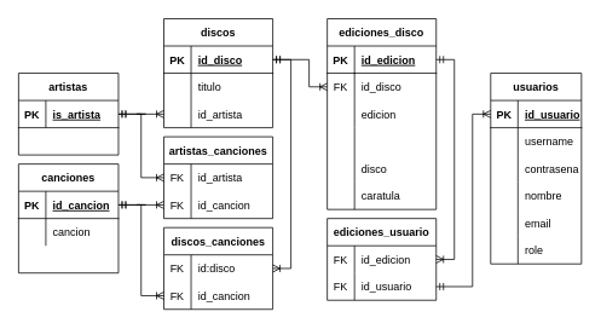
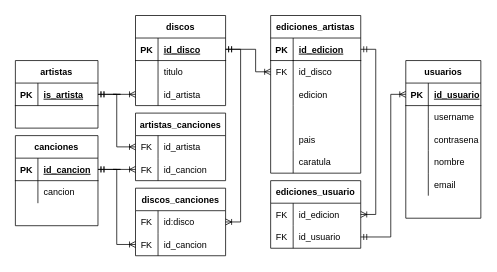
  <mxCell id="0" />
  <mxCell id="1" parent="0" />
  <mxCell id="2" value="artistas" style="shape=table;startSize=30;container=1;collapsible=1;childLayout=tableLayout;fixedRows=1;rowLines=0;fontStyle=1;align=center;resizeLast=1;" parent="1" vertex="1"><mxGeometry x="20" y="80" width="110" height="90" as="geometry"><mxRectangle x="120" y="30" width="80" height="30" as="alternateBounds" /></mxGeometry></mxCell>
  <mxCell id="3" value="" style="shape=partialRectangle;collapsible=0;dropTarget=0;pointerEvents=0;fillColor=none;points=[[0,0.5],[1,0.5]];portConstraint=eastwest;top=0;left=0;right=0;bottom=1;" parent="2" vertex="1"><mxGeometry y="30" width="110" height="30" as="geometry" /></mxCell>
  <mxCell id="4" value="PK" style="shape=partialRectangle;overflow=hidden;connectable=0;fillColor=none;top=0;left=0;bottom=0;right=0;fontStyle=1;" parent="3" vertex="1"><mxGeometry width="30" height="30" as="geometry"><mxRectangle width="30" height="30" as="alternateBounds" /></mxGeometry></mxCell>
  <mxCell id="5" value="is_artista" style="shape=partialRectangle;overflow=hidden;connectable=0;fillColor=none;top=0;left=0;bottom=0;right=0;align=left;spacingLeft=6;fontStyle=5;" parent="3" vertex="1"><mxGeometry x="30" width="80" height="30" as="geometry"><mxRectangle width="80" height="30" as="alternateBounds" /></mxGeometry></mxCell>
  <mxCell id="6" value="" style="shape=partialRectangle;collapsible=0;dropTarget=0;pointerEvents=0;fillColor=none;points=[[0,0.5],[1,0.5]];portConstraint=eastwest;top=0;left=0;right=0;bottom=0;" parent="2" vertex="1"><mxGeometry y="60" width="110" height="30" as="geometry" /></mxCell>
  <mxCell id="7" value="" style="shape=partialRectangle;overflow=hidden;connectable=0;fillColor=none;top=0;left=0;bottom=0;right=0;" parent="6" vertex="1"><mxGeometry width="30" height="30" as="geometry"><mxRectangle width="30" height="30" as="alternateBounds" /></mxGeometry></mxCell>
  <mxCell id="8" value="canciones" style="shape=table;startSize=30;container=1;collapsible=1;childLayout=tableLayout;fixedRows=1;rowLines=0;fontStyle=1;align=center;resizeLast=1;" vertex="1" parent="1"><mxGeometry x="20" y="180" width="110" height="120" as="geometry"><mxRectangle x="120" y="30" width="80" height="30" as="alternateBounds" /></mxGeometry></mxCell>
  <mxCell id="9" value="" style="shape=partialRectangle;collapsible=0;dropTarget=0;pointerEvents=0;fillColor=none;points=[[0,0.5],[1,0.5]];portConstraint=eastwest;top=0;left=0;right=0;bottom=1;" vertex="1" parent="8"><mxGeometry y="30" width="110" height="30" as="geometry" /></mxCell>
  <mxCell id="10" value="PK" style="shape=partialRectangle;overflow=hidden;connectable=0;fillColor=none;top=0;left=0;bottom=0;right=0;fontStyle=1;" vertex="1" parent="9"><mxGeometry width="30" height="30" as="geometry"><mxRectangle width="30" height="30" as="alternateBounds" /></mxGeometry></mxCell>
  <mxCell id="11" value="id_cancion" style="shape=partialRectangle;overflow=hidden;connectable=0;fillColor=none;top=0;left=0;bottom=0;right=0;align=left;spacingLeft=6;fontStyle=5;" vertex="1" parent="9"><mxGeometry x="30" width="80" height="30" as="geometry"><mxRectangle width="80" height="30" as="alternateBounds" /></mxGeometry></mxCell>
  <mxCell id="12" value="" style="shape=partialRectangle;collapsible=0;dropTarget=0;pointerEvents=0;fillColor=none;points=[[0,0.5],[1,0.5]];portConstraint=eastwest;top=0;left=0;right=0;bottom=0;" vertex="1" parent="8"><mxGeometry y="60" width="110" height="30" as="geometry" /></mxCell>
  <mxCell id="13" value="" style="shape=partialRectangle;overflow=hidden;connectable=0;fillColor=none;top=0;left=0;bottom=0;right=0;" vertex="1" parent="12"><mxGeometry width="30" height="30" as="geometry"><mxRectangle width="30" height="30" as="alternateBounds" /></mxGeometry></mxCell>
  <mxCell id="14" value="cancion" style="shape=partialRectangle;overflow=hidden;connectable=0;fillColor=none;top=0;left=0;bottom=0;right=0;align=left;spacingLeft=6;" vertex="1" parent="12"><mxGeometry x="30" width="80" height="30" as="geometry"><mxRectangle width="80" height="30" as="alternateBounds" /></mxGeometry></mxCell>
  <mxCell id="15" style="shape=partialRectangle;collapsible=0;dropTarget=0;pointerEvents=0;fillColor=none;points=[[0,0.5],[1,0.5]];portConstraint=eastwest;top=0;left=0;right=0;bottom=0;" vertex="1" parent="8"><mxGeometry y="90" width="110" height="30" as="geometry" /></mxCell>
  <mxCell id="16" style="shape=partialRectangle;overflow=hidden;connectable=0;fillColor=none;top=0;left=0;bottom=0;right=0;" vertex="1" parent="15"><mxGeometry width="30" height="30" as="geometry"><mxRectangle width="30" height="30" as="alternateBounds" /></mxGeometry></mxCell>
  <mxCell id="17" value="artistas_canciones" style="shape=table;startSize=30;container=1;collapsible=1;childLayout=tableLayout;fixedRows=1;rowLines=0;fontStyle=1;align=center;resizeLast=1;" vertex="1" parent="1"><mxGeometry x="180" y="150" width="120" height="90" as="geometry"><mxRectangle x="120" y="30" width="80" height="30" as="alternateBounds" /></mxGeometry></mxCell>
  <mxCell id="18" value="" style="shape=partialRectangle;collapsible=0;dropTarget=0;pointerEvents=0;fillColor=none;points=[[0,0.5],[1,0.5]];portConstraint=eastwest;top=0;left=0;right=0;bottom=0;" vertex="1" parent="17"><mxGeometry y="30" width="120" height="30" as="geometry" /></mxCell>
  <mxCell id="19" value="FK" style="shape=partialRectangle;overflow=hidden;connectable=0;fillColor=none;top=0;left=0;bottom=0;right=0;" vertex="1" parent="18"><mxGeometry width="30" height="30" as="geometry"><mxRectangle width="30" height="30" as="alternateBounds" /></mxGeometry></mxCell>
  <mxCell id="20" value="id_artista" style="shape=partialRectangle;overflow=hidden;connectable=0;fillColor=none;top=0;left=0;bottom=0;right=0;align=left;spacingLeft=6;" vertex="1" parent="18"><mxGeometry x="30" width="90" height="30" as="geometry"><mxRectangle width="90" height="30" as="alternateBounds" /></mxGeometry></mxCell>
  <mxCell id="21" style="shape=partialRectangle;collapsible=0;dropTarget=0;pointerEvents=0;fillColor=none;points=[[0,0.5],[1,0.5]];portConstraint=eastwest;top=0;left=0;right=0;bottom=0;" vertex="1" parent="17"><mxGeometry y="60" width="120" height="30" as="geometry" /></mxCell>
  <mxCell id="22" value="FK" style="shape=partialRectangle;overflow=hidden;connectable=0;fillColor=none;top=0;left=0;bottom=0;right=0;" vertex="1" parent="21"><mxGeometry width="30" height="30" as="geometry"><mxRectangle width="30" height="30" as="alternateBounds" /></mxGeometry></mxCell>
  <mxCell id="23" value="id_cancion" style="shape=partialRectangle;overflow=hidden;connectable=0;fillColor=none;top=0;left=0;bottom=0;right=0;align=left;spacingLeft=6;" vertex="1" parent="21"><mxGeometry x="30" width="90" height="30" as="geometry"><mxRectangle width="90" height="30" as="alternateBounds" /></mxGeometry></mxCell>
  <mxCell id="24" value="discos_canciones" style="shape=table;startSize=30;container=1;collapsible=1;childLayout=tableLayout;fixedRows=1;rowLines=0;fontStyle=1;align=center;resizeLast=1;" vertex="1" parent="1"><mxGeometry x="180" y="250" width="120" height="90" as="geometry"><mxRectangle x="120" y="30" width="80" height="30" as="alternateBounds" /></mxGeometry></mxCell>
  <mxCell id="25" value="" style="shape=partialRectangle;collapsible=0;dropTarget=0;pointerEvents=0;fillColor=none;points=[[0,0.5],[1,0.5]];portConstraint=eastwest;top=0;left=0;right=0;bottom=0;" vertex="1" parent="24"><mxGeometry y="30" width="120" height="30" as="geometry" /></mxCell>
  <mxCell id="26" value="FK" style="shape=partialRectangle;overflow=hidden;connectable=0;fillColor=none;top=0;left=0;bottom=0;right=0;" vertex="1" parent="25"><mxGeometry width="30" height="30" as="geometry"><mxRectangle width="30" height="30" as="alternateBounds" /></mxGeometry></mxCell>
  <mxCell id="27" value="id:disco" style="shape=partialRectangle;overflow=hidden;connectable=0;fillColor=none;top=0;left=0;bottom=0;right=0;align=left;spacingLeft=6;" vertex="1" parent="25"><mxGeometry x="30" width="90" height="30" as="geometry"><mxRectangle width="90" height="30" as="alternateBounds" /></mxGeometry></mxCell>
  <mxCell id="28" style="shape=partialRectangle;collapsible=0;dropTarget=0;pointerEvents=0;fillColor=none;points=[[0,0.5],[1,0.5]];portConstraint=eastwest;top=0;left=0;right=0;bottom=0;" vertex="1" parent="24"><mxGeometry y="60" width="120" height="30" as="geometry" /></mxCell>
  <mxCell id="29" value="FK" style="shape=partialRectangle;overflow=hidden;connectable=0;fillColor=none;top=0;left=0;bottom=0;right=0;" vertex="1" parent="28"><mxGeometry width="30" height="30" as="geometry"><mxRectangle width="30" height="30" as="alternateBounds" /></mxGeometry></mxCell>
  <mxCell id="30" value="id_cancion" style="shape=partialRectangle;overflow=hidden;connectable=0;fillColor=none;top=0;left=0;bottom=0;right=0;align=left;spacingLeft=6;" vertex="1" parent="28"><mxGeometry x="30" width="90" height="30" as="geometry"><mxRectangle width="90" height="30" as="alternateBounds" /></mxGeometry></mxCell>
  <mxCell id="31" value="discos" style="shape=table;startSize=30;container=1;collapsible=1;childLayout=tableLayout;fixedRows=1;rowLines=0;fontStyle=1;align=center;resizeLast=1;" vertex="1" parent="1"><mxGeometry x="180" y="20" width="120" height="120" as="geometry"><mxRectangle x="120" y="30" width="80" height="30" as="alternateBounds" /></mxGeometry></mxCell>
  <mxCell id="32" value="" style="shape=partialRectangle;collapsible=0;dropTarget=0;pointerEvents=0;fillColor=none;points=[[0,0.5],[1,0.5]];portConstraint=eastwest;top=0;left=0;right=0;bottom=1;" vertex="1" parent="31"><mxGeometry y="30" width="120" height="30" as="geometry" /></mxCell>
  <mxCell id="33" value="PK" style="shape=partialRectangle;overflow=hidden;connectable=0;fillColor=none;top=0;left=0;bottom=0;right=0;fontStyle=1;" vertex="1" parent="32"><mxGeometry width="30" height="30" as="geometry"><mxRectangle width="30" height="30" as="alternateBounds" /></mxGeometry></mxCell>
  <mxCell id="34" value="id_disco" style="shape=partialRectangle;overflow=hidden;connectable=0;fillColor=none;top=0;left=0;bottom=0;right=0;align=left;spacingLeft=6;fontStyle=5;" vertex="1" parent="32"><mxGeometry x="30" width="90" height="30" as="geometry"><mxRectangle width="90" height="30" as="alternateBounds" /></mxGeometry></mxCell>
  <mxCell id="35" value="" style="shape=partialRectangle;collapsible=0;dropTarget=0;pointerEvents=0;fillColor=none;points=[[0,0.5],[1,0.5]];portConstraint=eastwest;top=0;left=0;right=0;bottom=0;" vertex="1" parent="31"><mxGeometry y="60" width="120" height="30" as="geometry" /></mxCell>
  <mxCell id="36" value="" style="shape=partialRectangle;overflow=hidden;connectable=0;fillColor=none;top=0;left=0;bottom=0;right=0;" vertex="1" parent="35"><mxGeometry width="30" height="30" as="geometry"><mxRectangle width="30" height="30" as="alternateBounds" /></mxGeometry></mxCell>
  <mxCell id="37" value="titulo" style="shape=partialRectangle;overflow=hidden;connectable=0;fillColor=none;top=0;left=0;bottom=0;right=0;align=left;spacingLeft=6;" vertex="1" parent="35"><mxGeometry x="30" width="90" height="30" as="geometry"><mxRectangle width="90" height="30" as="alternateBounds" /></mxGeometry></mxCell>
  <mxCell id="38" style="shape=partialRectangle;collapsible=0;dropTarget=0;pointerEvents=0;fillColor=none;points=[[0,0.5],[1,0.5]];portConstraint=eastwest;top=0;left=0;right=0;bottom=0;" vertex="1" parent="31"><mxGeometry y="90" width="120" height="30" as="geometry" /></mxCell>
  <mxCell id="39" style="shape=partialRectangle;overflow=hidden;connectable=0;fillColor=none;top=0;left=0;bottom=0;right=0;" vertex="1" parent="38"><mxGeometry width="30" height="30" as="geometry"><mxRectangle width="30" height="30" as="alternateBounds" /></mxGeometry></mxCell>
  <mxCell id="40" value="id_artista" style="shape=partialRectangle;overflow=hidden;connectable=0;fillColor=none;top=0;left=0;bottom=0;right=0;align=left;spacingLeft=6;" vertex="1" parent="38"><mxGeometry x="30" width="90" height="30" as="geometry"><mxRectangle width="90" height="30" as="alternateBounds" /></mxGeometry></mxCell>
- <mxCell id="41" value="ediciones_disco" style="shape=table;startSize=30;container=1;collapsible=1;childLayout=tableLayout;fixedRows=1;rowLines=0;fontStyle=1;align=center;resizeLast=1;" vertex="1" parent="1"><mxGeometry x="360" y="20" width="120" height="210" as="geometry"><mxRectangle x="120" y="30" width="80" height="30" as="alternateBounds" /></mxGeometry></mxCell>
+ <mxCell id="41" value="ediciones_artistas" style="shape=table;startSize=30;container=1;collapsible=1;childLayout=tableLayout;fixedRows=1;rowLines=0;fontStyle=1;align=center;resizeLast=1;" vertex="1" parent="1"><mxGeometry x="360" y="20" width="120" height="210" as="geometry"><mxRectangle x="120" y="30" width="80" height="30" as="alternateBounds" /></mxGeometry></mxCell>
  <mxCell id="42" value="" style="shape=partialRectangle;collapsible=0;dropTarget=0;pointerEvents=0;fillColor=none;points=[[0,0.5],[1,0.5]];portConstraint=eastwest;top=0;left=0;right=0;bottom=0;" vertex="1" parent="41"><mxGeometry y="30" width="120" height="30" as="geometry" /></mxCell>
  <mxCell id="43" value="PK" style="shape=partialRectangle;overflow=hidden;connectable=0;fillColor=none;top=0;left=0;bottom=1;right=0;fontStyle=1" vertex="1" parent="42"><mxGeometry width="30" height="30" as="geometry"><mxRectangle width="30" height="30" as="alternateBounds" /></mxGeometry></mxCell>
  <mxCell id="44" value="id_edicion" style="shape=partialRectangle;overflow=hidden;connectable=0;fillColor=none;top=0;left=0;bottom=1;right=0;align=left;spacingLeft=6;fontStyle=5" vertex="1" parent="42"><mxGeometry x="30" width="90" height="30" as="geometry"><mxRectangle width="90" height="30" as="alternateBounds" /></mxGeometry></mxCell>
  <mxCell id="45" style="shape=partialRectangle;collapsible=0;dropTarget=0;pointerEvents=0;fillColor=none;points=[[0,0.5],[1,0.5]];portConstraint=eastwest;top=0;left=0;right=0;bottom=0;" vertex="1" parent="41"><mxGeometry y="60" width="120" height="30" as="geometry" /></mxCell>
  <mxCell id="46" value="FK" style="shape=partialRectangle;overflow=hidden;connectable=0;fillColor=none;top=0;left=0;bottom=0;right=0;" vertex="1" parent="45"><mxGeometry width="30" height="30" as="geometry"><mxRectangle width="30" height="30" as="alternateBounds" /></mxGeometry></mxCell>
  <mxCell id="47" value="id_disco" style="shape=partialRectangle;overflow=hidden;connectable=0;fillColor=none;top=0;left=0;bottom=0;right=0;align=left;spacingLeft=6;" vertex="1" parent="45"><mxGeometry x="30" width="90" height="30" as="geometry"><mxRectangle width="90" height="30" as="alternateBounds" /></mxGeometry></mxCell>
  <mxCell id="48" style="shape=partialRectangle;collapsible=0;dropTarget=0;pointerEvents=0;fillColor=none;points=[[0,0.5],[1,0.5]];portConstraint=eastwest;top=0;left=0;right=0;bottom=0;" vertex="1" parent="41"><mxGeometry y="90" width="120" height="30" as="geometry" /></mxCell>
  <mxCell id="49" style="shape=partialRectangle;overflow=hidden;connectable=0;fillColor=none;top=0;left=0;bottom=0;right=0;" vertex="1" parent="48"><mxGeometry width="30" height="30" as="geometry"><mxRectangle width="30" height="30" as="alternateBounds" /></mxGeometry></mxCell>
  <mxCell id="50" value="edicion" style="shape=partialRectangle;overflow=hidden;connectable=0;fillColor=none;top=0;left=0;bottom=0;right=0;align=left;spacingLeft=6;" vertex="1" parent="48"><mxGeometry x="30" width="90" height="30" as="geometry"><mxRectangle width="90" height="30" as="alternateBounds" /></mxGeometry></mxCell>
  <mxCell id="51" style="shape=partialRectangle;collapsible=0;dropTarget=0;pointerEvents=0;fillColor=none;points=[[0,0.5],[1,0.5]];portConstraint=eastwest;top=0;left=0;right=0;bottom=0;" vertex="1" parent="41"><mxGeometry y="120" width="120" height="30" as="geometry" /></mxCell>
  <mxCell id="52" style="shape=partialRectangle;overflow=hidden;connectable=0;fillColor=none;top=0;left=0;bottom=0;right=0;" vertex="1" parent="51"><mxGeometry width="30" height="30" as="geometry"><mxRectangle width="30" height="30" as="alternateBounds" /></mxGeometry></mxCell>
  <mxCell id="53" style="shape=partialRectangle;collapsible=0;dropTarget=0;pointerEvents=0;fillColor=none;points=[[0,0.5],[1,0.5]];portConstraint=eastwest;top=0;left=0;right=0;bottom=0;" vertex="1" parent="41"><mxGeometry y="150" width="120" height="30" as="geometry" /></mxCell>
  <mxCell id="54" style="shape=partialRectangle;overflow=hidden;connectable=0;fillColor=none;top=0;left=0;bottom=0;right=0;" vertex="1" parent="53"><mxGeometry width="30" height="30" as="geometry"><mxRectangle width="30" height="30" as="alternateBounds" /></mxGeometry></mxCell>
- <mxCell id="55" value="disco" style="shape=partialRectangle;overflow=hidden;connectable=0;fillColor=none;top=0;left=0;bottom=0;right=0;align=left;spacingLeft=6;" vertex="1" parent="53"><mxGeometry x="30" width="90" height="30" as="geometry"><mxRectangle width="90" height="30" as="alternateBounds" /></mxGeometry></mxCell>
+ <mxCell id="55" value="pais" style="shape=partialRectangle;overflow=hidden;connectable=0;fillColor=none;top=0;left=0;bottom=0;right=0;align=left;spacingLeft=6;" vertex="1" parent="53"><mxGeometry x="30" width="90" height="30" as="geometry"><mxRectangle width="90" height="30" as="alternateBounds" /></mxGeometry></mxCell>
  <mxCell id="56" style="shape=partialRectangle;collapsible=0;dropTarget=0;pointerEvents=0;fillColor=none;points=[[0,0.5],[1,0.5]];portConstraint=eastwest;top=0;left=0;right=0;bottom=0;" vertex="1" parent="41"><mxGeometry y="180" width="120" height="30" as="geometry" /></mxCell>
  <mxCell id="57" style="shape=partialRectangle;overflow=hidden;connectable=0;fillColor=none;top=0;left=0;bottom=0;right=0;" vertex="1" parent="56"><mxGeometry width="30" height="30" as="geometry"><mxRectangle width="30" height="30" as="alternateBounds" /></mxGeometry></mxCell>
  <mxCell id="58" value="caratula" style="shape=partialRectangle;overflow=hidden;connectable=0;fillColor=none;top=0;left=0;bottom=0;right=0;align=left;spacingLeft=6;" vertex="1" parent="56"><mxGeometry x="30" width="90" height="30" as="geometry"><mxRectangle width="90" height="30" as="alternateBounds" /></mxGeometry></mxCell>
  <mxCell id="59" value="ediciones_usuario" style="shape=table;startSize=30;container=1;collapsible=1;childLayout=tableLayout;fixedRows=1;rowLines=0;fontStyle=1;align=center;resizeLast=1;" vertex="1" parent="1"><mxGeometry x="360" y="240" width="120" height="90" as="geometry"><mxRectangle x="120" y="30" width="80" height="30" as="alternateBounds" /></mxGeometry></mxCell>
  <mxCell id="60" value="" style="shape=partialRectangle;collapsible=0;dropTarget=0;pointerEvents=0;fillColor=none;points=[[0,0.5],[1,0.5]];portConstraint=eastwest;top=0;left=0;right=0;bottom=0;" vertex="1" parent="59"><mxGeometry y="30" width="120" height="30" as="geometry" /></mxCell>
  <mxCell id="61" value="FK" style="shape=partialRectangle;overflow=hidden;connectable=0;fillColor=none;top=0;left=0;bottom=0;right=0;" vertex="1" parent="60"><mxGeometry width="30" height="30" as="geometry"><mxRectangle width="30" height="30" as="alternateBounds" /></mxGeometry></mxCell>
  <mxCell id="62" value="id_edicion" style="shape=partialRectangle;overflow=hidden;connectable=0;fillColor=none;top=0;left=0;bottom=0;right=0;align=left;spacingLeft=6;" vertex="1" parent="60"><mxGeometry x="30" width="90" height="30" as="geometry"><mxRectangle width="90" height="30" as="alternateBounds" /></mxGeometry></mxCell>
  <mxCell id="63" style="shape=partialRectangle;collapsible=0;dropTarget=0;pointerEvents=0;fillColor=none;points=[[0,0.5],[1,0.5]];portConstraint=eastwest;top=0;left=0;right=0;bottom=0;" vertex="1" parent="59"><mxGeometry y="60" width="120" height="30" as="geometry" /></mxCell>
  <mxCell id="64" value="FK" style="shape=partialRectangle;overflow=hidden;connectable=0;fillColor=none;top=0;left=0;bottom=0;right=0;" vertex="1" parent="63"><mxGeometry width="30" height="30" as="geometry"><mxRectangle width="30" height="30" as="alternateBounds" /></mxGeometry></mxCell>
  <mxCell id="65" value="id_usuario" style="shape=partialRectangle;overflow=hidden;connectable=0;fillColor=none;top=0;left=0;bottom=0;right=0;align=left;spacingLeft=6;" vertex="1" parent="63"><mxGeometry x="30" width="90" height="30" as="geometry"><mxRectangle width="90" height="30" as="alternateBounds" /></mxGeometry></mxCell>
  <mxCell id="66" value="usuarios" style="shape=table;startSize=30;container=1;collapsible=1;childLayout=tableLayout;fixedRows=1;rowLines=0;fontStyle=1;align=center;resizeLast=1;" vertex="1" parent="1"><mxGeometry x="540" y="80" width="100" height="210" as="geometry"><mxRectangle x="120" y="30" width="80" height="30" as="alternateBounds" /></mxGeometry></mxCell>
  <mxCell id="67" value="" style="shape=partialRectangle;collapsible=0;dropTarget=0;pointerEvents=0;fillColor=none;points=[[0,0.5],[1,0.5]];portConstraint=eastwest;top=0;left=0;right=0;bottom=1;" vertex="1" parent="66"><mxGeometry y="30" width="100" height="30" as="geometry" /></mxCell>
  <mxCell id="68" value="PK" style="shape=partialRectangle;overflow=hidden;connectable=0;fillColor=none;top=0;left=0;bottom=0;right=0;fontStyle=1;" vertex="1" parent="67"><mxGeometry width="30" height="30" as="geometry"><mxRectangle width="30" height="30" as="alternateBounds" /></mxGeometry></mxCell>
  <mxCell id="69" value="id_usuario" style="shape=partialRectangle;overflow=hidden;connectable=0;fillColor=none;top=0;left=0;bottom=0;right=0;align=left;spacingLeft=6;fontStyle=5;" vertex="1" parent="67"><mxGeometry x="30" width="70" height="30" as="geometry"><mxRectangle width="70" height="30" as="alternateBounds" /></mxGeometry></mxCell>
  <mxCell id="70" value="" style="shape=partialRectangle;collapsible=0;dropTarget=0;pointerEvents=0;fillColor=none;points=[[0,0.5],[1,0.5]];portConstraint=eastwest;top=0;left=0;right=0;bottom=0;" vertex="1" parent="66"><mxGeometry y="60" width="100" height="30" as="geometry" /></mxCell>
  <mxCell id="71" value="" style="shape=partialRectangle;overflow=hidden;connectable=0;fillColor=none;top=0;left=0;bottom=0;right=0;" vertex="1" parent="70"><mxGeometry width="30" height="30" as="geometry"><mxRectangle width="30" height="30" as="alternateBounds" /></mxGeometry></mxCell>
  <mxCell id="72" value="username" style="shape=partialRectangle;overflow=hidden;connectable=0;fillColor=none;top=0;left=0;bottom=0;right=0;align=left;spacingLeft=6;" vertex="1" parent="70"><mxGeometry x="30" width="70" height="30" as="geometry"><mxRectangle width="70" height="30" as="alternateBounds" /></mxGeometry></mxCell>
  <mxCell id="73" style="shape=partialRectangle;collapsible=0;dropTarget=0;pointerEvents=0;fillColor=none;points=[[0,0.5],[1,0.5]];portConstraint=eastwest;top=0;left=0;right=0;bottom=0;" vertex="1" parent="66"><mxGeometry y="90" width="100" height="30" as="geometry" /></mxCell>
  <mxCell id="74" style="shape=partialRectangle;overflow=hidden;connectable=0;fillColor=none;top=0;left=0;bottom=0;right=0;" vertex="1" parent="73"><mxGeometry width="30" height="30" as="geometry"><mxRectangle width="30" height="30" as="alternateBounds" /></mxGeometry></mxCell>
  <mxCell id="75" value="contrasena" style="shape=partialRectangle;overflow=hidden;connectable=0;fillColor=none;top=0;left=0;bottom=0;right=0;align=left;spacingLeft=6;" vertex="1" parent="73"><mxGeometry x="30" width="70" height="30" as="geometry"><mxRectangle width="70" height="30" as="alternateBounds" /></mxGeometry></mxCell>
  <mxCell id="76" style="shape=partialRectangle;collapsible=0;dropTarget=0;pointerEvents=0;fillColor=none;points=[[0,0.5],[1,0.5]];portConstraint=eastwest;top=0;left=0;right=0;bottom=0;" vertex="1" parent="66"><mxGeometry y="120" width="100" height="30" as="geometry" /></mxCell>
  <mxCell id="77" style="shape=partialRectangle;overflow=hidden;connectable=0;fillColor=none;top=0;left=0;bottom=0;right=0;" vertex="1" parent="76"><mxGeometry width="30" height="30" as="geometry"><mxRectangle width="30" height="30" as="alternateBounds" /></mxGeometry></mxCell>
  <mxCell id="78" value="nombre" style="shape=partialRectangle;overflow=hidden;connectable=0;fillColor=none;top=0;left=0;bottom=0;right=0;align=left;spacingLeft=6;" vertex="1" parent="76"><mxGeometry x="30" width="70" height="30" as="geometry"><mxRectangle width="70" height="30" as="alternateBounds" /></mxGeometry></mxCell>
  <mxCell id="79" style="shape=partialRectangle;collapsible=0;dropTarget=0;pointerEvents=0;fillColor=none;points=[[0,0.5],[1,0.5]];portConstraint=eastwest;top=0;left=0;right=0;bottom=0;" vertex="1" parent="66"><mxGeometry y="150" width="100" height="30" as="geometry" /></mxCell>
  <mxCell id="80" style="shape=partialRectangle;overflow=hidden;connectable=0;fillColor=none;top=0;left=0;bottom=0;right=0;" vertex="1" parent="79"><mxGeometry width="30" height="30" as="geometry"><mxRectangle width="30" height="30" as="alternateBounds" /></mxGeometry></mxCell>
  <mxCell id="81" value="email" style="shape=partialRectangle;overflow=hidden;connectable=0;fillColor=none;top=0;left=0;bottom=0;right=0;align=left;spacingLeft=6;" vertex="1" parent="79"><mxGeometry x="30" width="70" height="30" as="geometry"><mxRectangle width="70" height="30" as="alternateBounds" /></mxGeometry></mxCell>
  <mxCell id="82" style="shape=partialRectangle;collapsible=0;dropTarget=0;pointerEvents=0;fillColor=none;points=[[0,0.5],[1,0.5]];portConstraint=eastwest;top=0;left=0;right=0;bottom=0;" vertex="1" parent="66"><mxGeometry y="180" width="100" height="30" as="geometry" /></mxCell>
  <mxCell id="83" style="shape=partialRectangle;overflow=hidden;connectable=0;fillColor=none;top=0;left=0;bottom=0;right=0;" vertex="1" parent="82"><mxGeometry width="30" height="30" as="geometry"><mxRectangle width="30" height="30" as="alternateBounds" /></mxGeometry></mxCell>
- <mxCell id="84" value="role" style="shape=partialRectangle;overflow=hidden;connectable=0;fillColor=none;top=0;left=0;bottom=0;right=0;align=left;spacingLeft=6;" vertex="1" parent="82"><mxGeometry x="30" width="70" height="30" as="geometry"><mxRectangle width="70" height="30" as="alternateBounds" /></mxGeometry></mxCell>
  <mxCell id="85" value="" style="edgeStyle=entityRelationEdgeStyle;fontSize=12;html=1;endArrow=ERoneToMany;startArrow=ERmandOne;rounded=0;exitX=1;exitY=0.5;exitDx=0;exitDy=0;entryX=0;entryY=0.5;entryDx=0;entryDy=0;" edge="1" parent="1" source="3" target="38"><mxGeometry width="100" height="100" relative="1" as="geometry"><mxPoint x="185" y="220" as="sourcePoint" /><mxPoint x="285" y="120" as="targetPoint" /></mxGeometry></mxCell>
  <mxCell id="86" value="" style="edgeStyle=orthogonalEdgeStyle;fontSize=12;html=1;endArrow=ERoneToMany;startArrow=ERmandOne;rounded=0;entryX=0;entryY=0.5;entryDx=0;entryDy=0;exitX=1;exitY=0.5;exitDx=0;exitDy=0;" edge="1" parent="1" source="3" target="18"><mxGeometry width="100" height="100" relative="1" as="geometry"><mxPoint x="80" y="42.5" as="sourcePoint" /><mxPoint x="210" y="177.5" as="targetPoint" /></mxGeometry></mxCell>
  <mxCell id="87" value="" style="edgeStyle=entityRelationEdgeStyle;fontSize=12;html=1;endArrow=ERoneToMany;startArrow=ERmandOne;rounded=0;exitX=1;exitY=0.5;exitDx=0;exitDy=0;entryX=0;entryY=0.5;entryDx=0;entryDy=0;" edge="1" parent="1" source="9" target="21"><mxGeometry width="100" height="100" relative="1" as="geometry"><mxPoint x="-50" y="310" as="sourcePoint" /><mxPoint x="50" y="210" as="targetPoint" /></mxGeometry></mxCell>
  <mxCell id="88" value="" style="edgeStyle=orthogonalEdgeStyle;fontSize=12;html=1;endArrow=ERoneToMany;startArrow=ERmandOne;rounded=0;exitX=1;exitY=0.5;exitDx=0;exitDy=0;entryX=0;entryY=0.5;entryDx=0;entryDy=0;" edge="1" parent="1" source="9" target="28"><mxGeometry width="100" height="100" relative="1" as="geometry"><mxPoint x="-40" y="320" as="sourcePoint" /><mxPoint x="60" y="220" as="targetPoint" /></mxGeometry></mxCell>
  <mxCell id="89" value="" style="edgeStyle=orthogonalEdgeStyle;fontSize=12;html=1;endArrow=ERoneToMany;startArrow=ERmandOne;rounded=0;entryX=0;entryY=0.5;entryDx=0;entryDy=0;exitX=1;exitY=0.5;exitDx=0;exitDy=0;" edge="1" parent="1" source="63" target="67"><mxGeometry width="100" height="100" relative="1" as="geometry"><mxPoint x="-30" y="330" as="sourcePoint" /><mxPoint x="70" y="230" as="targetPoint" /><Array as="points"><mxPoint x="520" y="315" /><mxPoint x="520" y="125" /></Array></mxGeometry></mxCell>
  <mxCell id="90" value="" style="edgeStyle=orthogonalEdgeStyle;fontSize=12;html=1;endArrow=ERoneToMany;startArrow=ERmandOne;rounded=0;exitX=1;exitY=0.5;exitDx=0;exitDy=0;entryX=1;entryY=0.5;entryDx=0;entryDy=0;" edge="1" parent="1" source="42" target="60"><mxGeometry width="100" height="100" relative="1" as="geometry"><mxPoint x="380" y="220" as="sourcePoint" /><mxPoint x="100" y="260" as="targetPoint" /><Array as="points"><mxPoint x="500" y="65" /><mxPoint x="500" y="285" /></Array></mxGeometry></mxCell>
  <mxCell id="91" value="" style="edgeStyle=orthogonalEdgeStyle;fontSize=12;html=1;endArrow=ERoneToMany;startArrow=ERmandOne;rounded=0;exitX=1;exitY=0.5;exitDx=0;exitDy=0;entryX=0;entryY=0.5;entryDx=0;entryDy=0;" edge="1" parent="1" source="32" target="45"><mxGeometry width="100" height="100" relative="1" as="geometry"><mxPoint x="10" y="370" as="sourcePoint" /><mxPoint x="480" y="168" as="targetPoint" /><Array as="points"><mxPoint x="340" y="65" /><mxPoint x="340" y="95" /></Array></mxGeometry></mxCell>
  <mxCell id="92" value="" style="edgeStyle=orthogonalEdgeStyle;fontSize=12;html=1;endArrow=ERoneToMany;startArrow=ERmandOne;rounded=0;exitX=1;exitY=0.5;exitDx=0;exitDy=0;entryX=1;entryY=0.5;entryDx=0;entryDy=0;" edge="1" parent="1" source="32" target="25"><mxGeometry width="100" height="100" relative="1" as="geometry"><mxPoint x="20" y="380" as="sourcePoint" /><mxPoint x="120" y="280" as="targetPoint" /><Array as="points"><mxPoint x="320" y="65" /><mxPoint x="320" y="295" /></Array></mxGeometry></mxCell>
